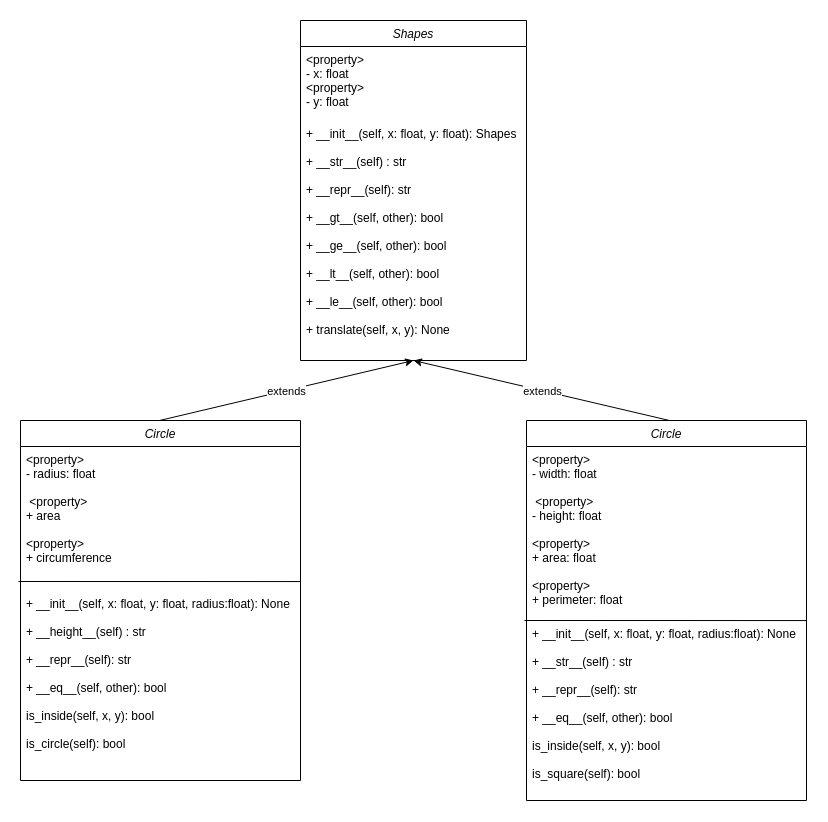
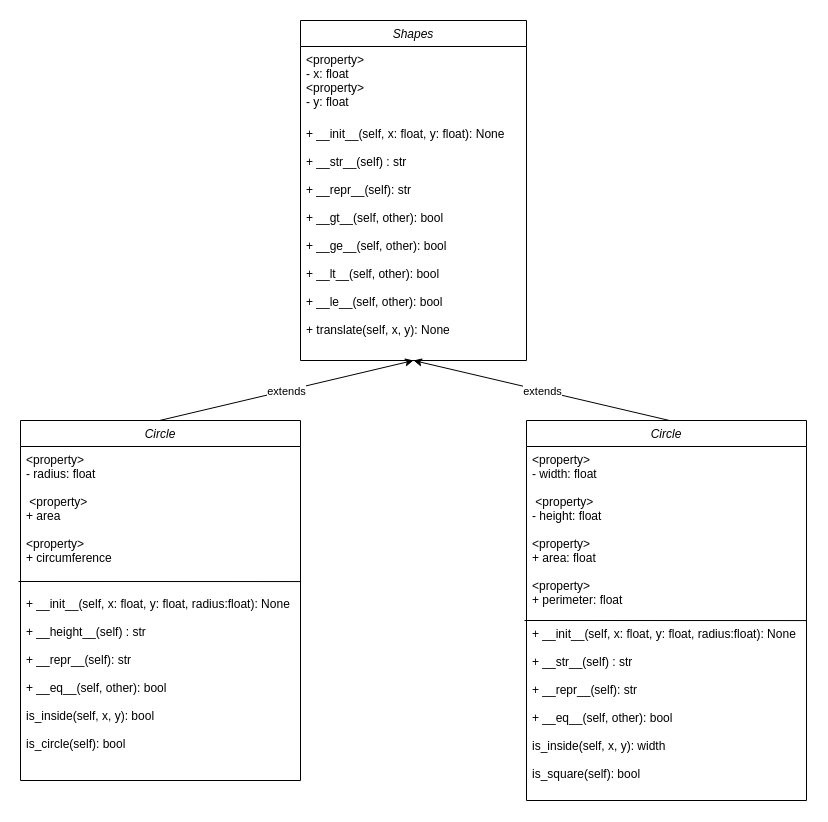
  <mxCell id="0" />
  <mxCell id="1" parent="0" />
  <mxCell id="2" value="Shapes" style="swimlane;fontStyle=2;align=center;verticalAlign=top;childLayout=stackLayout;horizontal=1;startSize=26;horizontalStack=0;resizeParent=1;resizeLast=0;collapsible=1;marginBottom=0;rounded=0;shadow=0;strokeWidth=1;" parent="1" vertex="1"><mxGeometry x="300" y="20" width="226" height="340" as="geometry"><mxRectangle x="230" y="140" width="160" height="26" as="alternateBounds" /></mxGeometry></mxCell>
  <mxCell id="3" value="&lt;property&gt;&#10;- x: float&#10;&lt;property&gt;&#10;- y: float&#10;" style="text;align=left;verticalAlign=top;spacingLeft=4;spacingRight=4;overflow=hidden;rotatable=0;points=[[0,0.5],[1,0.5]];portConstraint=eastwest;" parent="2" vertex="1"><mxGeometry y="26" width="226" height="74" as="geometry" /></mxCell>
- <mxCell id="4" value="+ __init__(self, x: float, y: float): Shapes&#10;&#10;+ __str__(self) : str&#10;&#10;+ __repr__(self): str&#10;&#10;+ __gt__(self, other): bool&#10;&#10;+ __ge__(self, other): bool&#10;&#10;+ __lt__(self, other): bool&#10;&#10;+ __le__(self, other): bool&#10;&#10;+ translate(self, x, y): None" style="text;align=left;verticalAlign=top;spacingLeft=4;spacingRight=4;overflow=hidden;rotatable=0;points=[[0,0.5],[1,0.5]];portConstraint=eastwest;" vertex="1" parent="2"><mxGeometry y="100" width="226" height="240" as="geometry" /></mxCell>
+ <mxCell id="4" value="+ __init__(self, x: float, y: float): None&#10;&#10;+ __str__(self) : str&#10;&#10;+ __repr__(self): str&#10;&#10;+ __gt__(self, other): bool&#10;&#10;+ __ge__(self, other): bool&#10;&#10;+ __lt__(self, other): bool&#10;&#10;+ __le__(self, other): bool&#10;&#10;+ translate(self, x, y): None" style="text;align=left;verticalAlign=top;spacingLeft=4;spacingRight=4;overflow=hidden;rotatable=0;points=[[0,0.5],[1,0.5]];portConstraint=eastwest;" vertex="1" parent="2"><mxGeometry y="100" width="226" height="240" as="geometry" /></mxCell>
  <mxCell id="5" value="" style="endArrow=classic;html=1;rounded=0;entryX=0.5;entryY=1;entryDx=0;entryDy=0;exitX=0.5;exitY=0;exitDx=0;exitDy=0;" edge="1" parent="1" target="2"><mxGeometry relative="1" as="geometry"><mxPoint x="159" y="420" as="sourcePoint" /><mxPoint x="359" y="339" as="targetPoint" /></mxGeometry></mxCell>
  <mxCell id="6" value="extends" style="edgeLabel;resizable=0;html=1;align=center;verticalAlign=middle;" connectable="0" vertex="1" parent="5"><mxGeometry relative="1" as="geometry" /></mxCell>
  <mxCell id="7" value="" style="endArrow=classic;html=1;rounded=0;entryX=0.5;entryY=1;entryDx=0;entryDy=0;exitX=0.5;exitY=0;exitDx=0;exitDy=0;" edge="1" parent="1" target="2"><mxGeometry relative="1" as="geometry"><mxPoint x="669" y="420" as="sourcePoint" /><mxPoint x="308.68" y="248.988" as="targetPoint" /></mxGeometry></mxCell>
  <mxCell id="8" value="extends" style="edgeLabel;resizable=0;html=1;align=center;verticalAlign=middle;" connectable="0" vertex="1" parent="7"><mxGeometry relative="1" as="geometry" /></mxCell>
  <mxCell id="9" value="Circle" style="swimlane;fontStyle=2;align=center;verticalAlign=top;childLayout=stackLayout;horizontal=1;startSize=26;horizontalStack=0;resizeParent=1;resizeLast=0;collapsible=1;marginBottom=0;rounded=0;shadow=0;strokeWidth=1;" vertex="1" parent="1"><mxGeometry x="20" y="420" width="280" height="360" as="geometry"><mxRectangle x="230" y="140" width="160" height="26" as="alternateBounds" /></mxGeometry></mxCell>
  <mxCell id="10" value="&lt;property&gt;&#10;- radius: float&#10;&#10; &lt;property&gt;&#10;+ area&#10;&#10;&lt;property&gt;&#10;+ circumference&#10;&#10;" style="text;align=left;verticalAlign=top;spacingLeft=4;spacingRight=4;overflow=hidden;rotatable=0;points=[[0,0.5],[1,0.5]];portConstraint=eastwest;" vertex="1" parent="9"><mxGeometry y="26" width="280" height="144" as="geometry" /></mxCell>
  <mxCell id="11" value="" style="endArrow=none;html=1;rounded=0;entryX=1;entryY=0.938;entryDx=0;entryDy=0;entryPerimeter=0;" edge="1" parent="9" target="10"><mxGeometry width="50" height="50" relative="1" as="geometry"><mxPoint x="-2" y="161" as="sourcePoint" /><mxPoint x="228" y="161" as="targetPoint" /></mxGeometry></mxCell>
  <mxCell id="12" value="+ __init__(self, x: float, y: float, radius:float): None&#10;&#10;+ __height__(self) : str&#10;&#10;+ __repr__(self): str&#10;&#10;+ __eq__(self, other): bool&#10;&#10;is_inside(self, x, y): bool&#10;&#10;is_circle(self): bool&#10;" style="text;align=left;verticalAlign=top;spacingLeft=4;spacingRight=4;overflow=hidden;rotatable=0;points=[[0,0.5],[1,0.5]];portConstraint=eastwest;" vertex="1" parent="9"><mxGeometry y="170" width="280" height="190" as="geometry" /></mxCell>
  <mxCell id="13" value="Circle" style="swimlane;fontStyle=2;align=center;verticalAlign=top;childLayout=stackLayout;horizontal=1;startSize=26;horizontalStack=0;resizeParent=1;resizeLast=0;collapsible=1;marginBottom=0;rounded=0;shadow=0;strokeWidth=1;" vertex="1" parent="1"><mxGeometry x="526" y="420" width="280" height="380" as="geometry"><mxRectangle x="230" y="140" width="160" height="26" as="alternateBounds" /></mxGeometry></mxCell>
  <mxCell id="14" value="" style="endArrow=none;html=1;rounded=0;entryX=1;entryY=0.938;entryDx=0;entryDy=0;entryPerimeter=0;" edge="1" parent="13"><mxGeometry width="50" height="50" relative="1" as="geometry"><mxPoint x="-2" y="200" as="sourcePoint" /><mxPoint x="280" y="200.072" as="targetPoint" /></mxGeometry></mxCell>
  <mxCell id="15" value="&lt;property&gt;&#10;- width: float&#10;&#10; &lt;property&gt;&#10;- height: float&#10;&#10;&lt;property&gt;&#10;+ area: float&#10;&#10;&lt;property&gt;&#10;+ perimeter: float&#10;                  &#10;" style="text;align=left;verticalAlign=top;spacingLeft=4;spacingRight=4;overflow=hidden;rotatable=0;points=[[0,0.5],[1,0.5]];portConstraint=eastwest;" vertex="1" parent="13"><mxGeometry y="26" width="280" height="174" as="geometry" /></mxCell>
- <mxCell id="16" value="+ __init__(self, x: float, y: float, radius:float): None&#10;&#10;+ __str__(self) : str&#10;&#10;+ __repr__(self): str&#10;&#10;+ __eq__(self, other): bool&#10;&#10;is_inside(self, x, y): bool&#10;&#10;is_square(self): bool&#10;" style="text;align=left;verticalAlign=top;spacingLeft=4;spacingRight=4;overflow=hidden;rotatable=0;points=[[0,0.5],[1,0.5]];portConstraint=eastwest;" vertex="1" parent="13"><mxGeometry y="200" width="280" height="180" as="geometry" /></mxCell>
+ <mxCell id="16" value="+ __init__(self, x: float, y: float, radius:float): None&#10;&#10;+ __str__(self) : str&#10;&#10;+ __repr__(self): str&#10;&#10;+ __eq__(self, other): bool&#10;&#10;is_inside(self, x, y): width&#10;&#10;is_square(self): bool&#10;" style="text;align=left;verticalAlign=top;spacingLeft=4;spacingRight=4;overflow=hidden;rotatable=0;points=[[0,0.5],[1,0.5]];portConstraint=eastwest;" vertex="1" parent="13"><mxGeometry y="200" width="280" height="180" as="geometry" /></mxCell>
